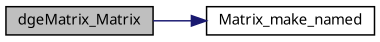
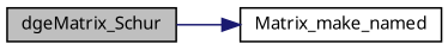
  digraph {
    rankdir=LR
    node [color=black fontname="FreeSans.ttf" fontsize=10 shape=record style=filled]
-   n1 [fillcolor=grey75 fontcolor=black height=0.2 label=dgeMatrix_Matrix width=0.4]
+   n1 [fillcolor=grey75 fontcolor=black height=0.2 label=dgeMatrix_Schur width=0.4]
    n2 [fillcolor=white height=0.2 label=Matrix_make_named width=0.4]
    n1 -> n2 [color=midnightblue fontname="FreeSans.ttf" fontsize=10 labelfontname="FreeSans.ttf" labelfontsize=10 style=solid]
  }
